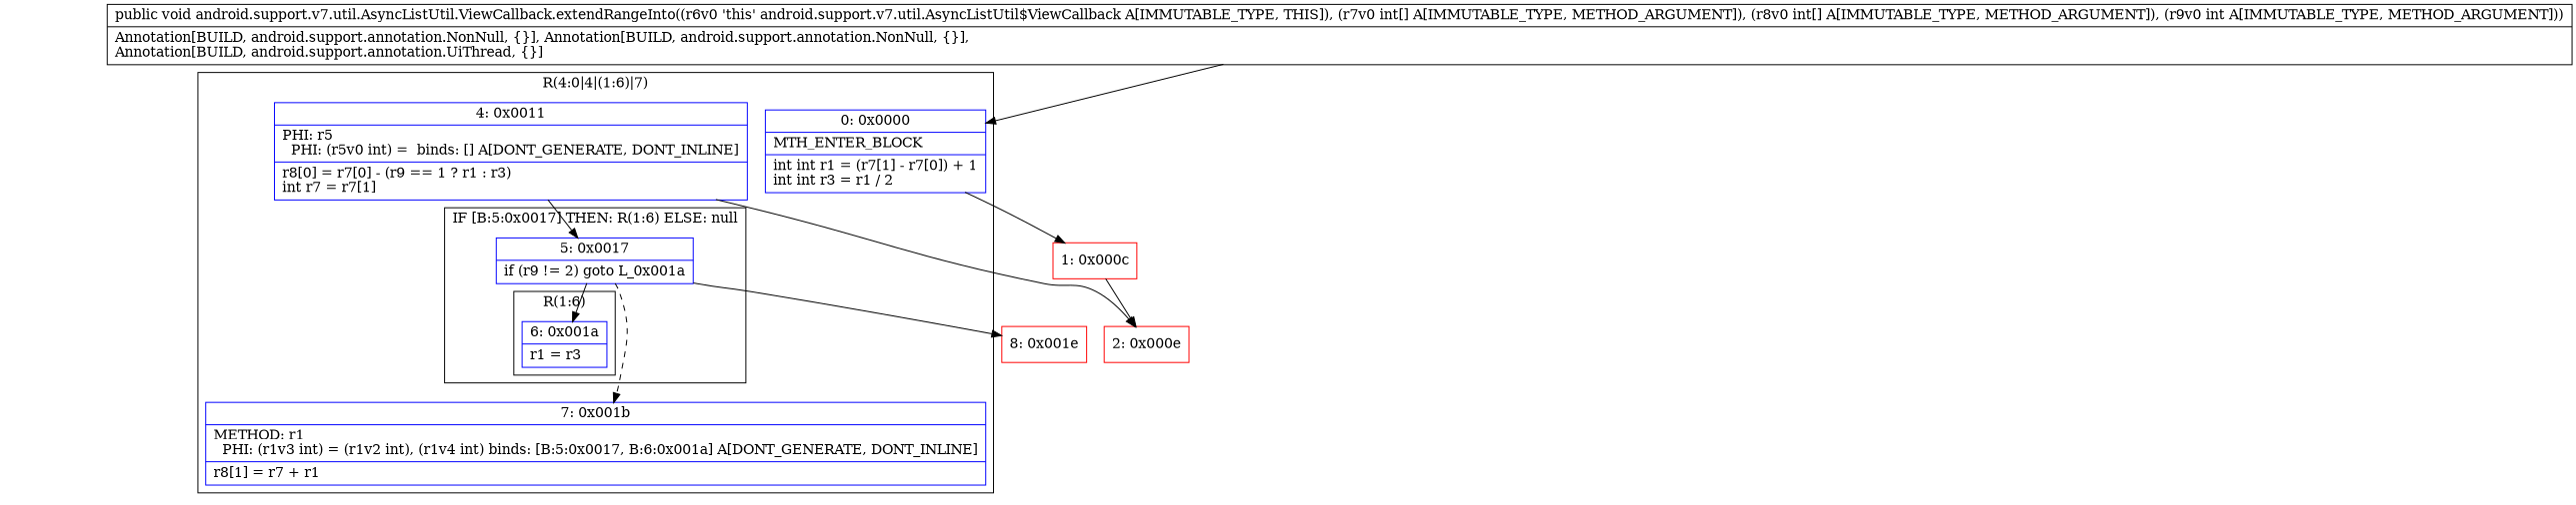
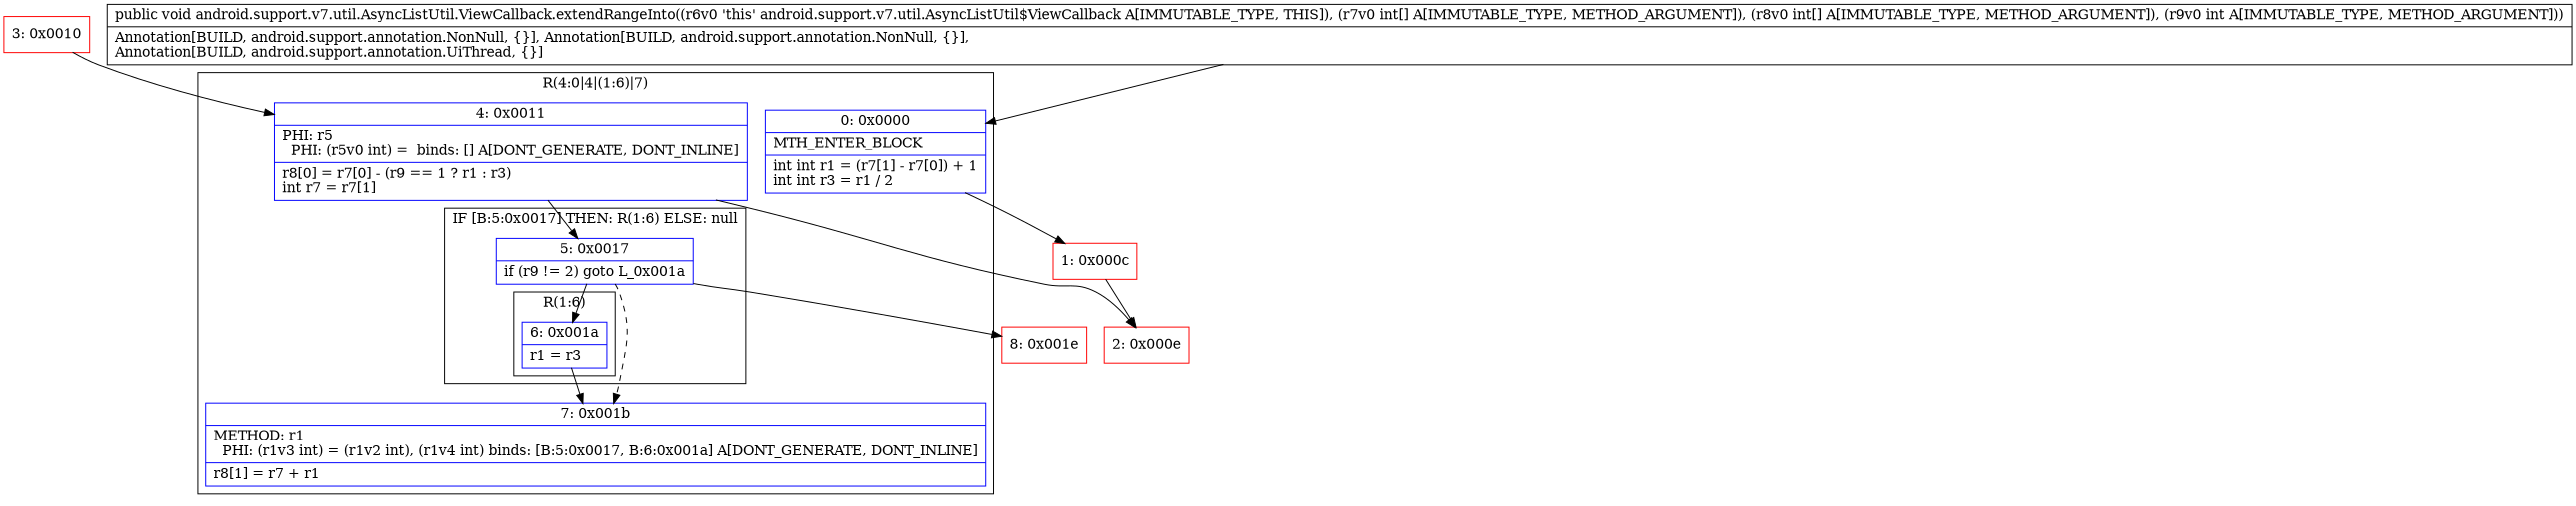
  digraph {
    node [color=blue shape=record]
    n1 [label="{6\:\ 0x001a|r1 = r3\l}"]
    n2 [label="{5\:\ 0x0017|if (r9 != 2) goto L_0x001a\l}"]
    n3 [label="{0\:\ 0x0000|MTH_ENTER_BLOCK\l|int int r1 = (r7[1] \- r7[0]) + 1\lint int r3 = r1 \/ 2\l}"]
    n4 [label="{4\:\ 0x0011|PHI: r5 \l  PHI: (r5v0 int) =  binds: [] A[DONT_GENERATE, DONT_INLINE]\l|r8[0] = r7[0] \- (r9 == 1 ? r1 : r3)\lint r7 = r7[1]\l}"]
    n5 [label="{7\:\ 0x001b|METHOD: r1 \l  PHI: (r1v3 int) = (r1v2 int), (r1v4 int) binds: [B:5:0x0017, B:6:0x001a] A[DONT_GENERATE, DONT_INLINE]\l|r8[1] = r7 + r1\l}"]
    n6 [color=red label="{8\:\ 0x001e}"]
    n7 [color=red label="{1\:\ 0x000c}"]
    n8 [color=red label="{2\:\ 0x000e}"]
+   n9 [color=red label="{3\:\ 0x0010}"]
    n10 [label="{public void android.support.v7.util.AsyncListUtil.ViewCallback.extendRangeInto((r6v0 'this' android.support.v7.util.AsyncListUtil$ViewCallback A[IMMUTABLE_TYPE, THIS]), (r7v0 int[] A[IMMUTABLE_TYPE, METHOD_ARGUMENT]), (r8v0 int[] A[IMMUTABLE_TYPE, METHOD_ARGUMENT]), (r9v0 int A[IMMUTABLE_TYPE, METHOD_ARGUMENT]))  | Annotation[BUILD, android.support.annotation.NonNull, \{\}], Annotation[BUILD, android.support.annotation.NonNull, \{\}], \lAnnotation[BUILD, android.support.annotation.UiThread, \{\}]\l}" color=""]
    subgraph cluster_1 {
      label="R(4:0|4|(1:6)|7)"
      n3
      n4
      n5
      subgraph cluster_2 {
        label="IF [B:5:0x0017] THEN: R(1:6) ELSE: null"
        n2
        subgraph cluster_3 {
          label="R(1:6)"
          n1
        }
      }
    }
+   n1 -> n5
    n2 -> n1
    n2 -> n5 [style=dashed]
    n2 -> n6
    n3 -> n7
    n4 -> n2
    n4 -> n8
    n7 -> n8
+   n9 -> n4
    n10 -> n3
  }
